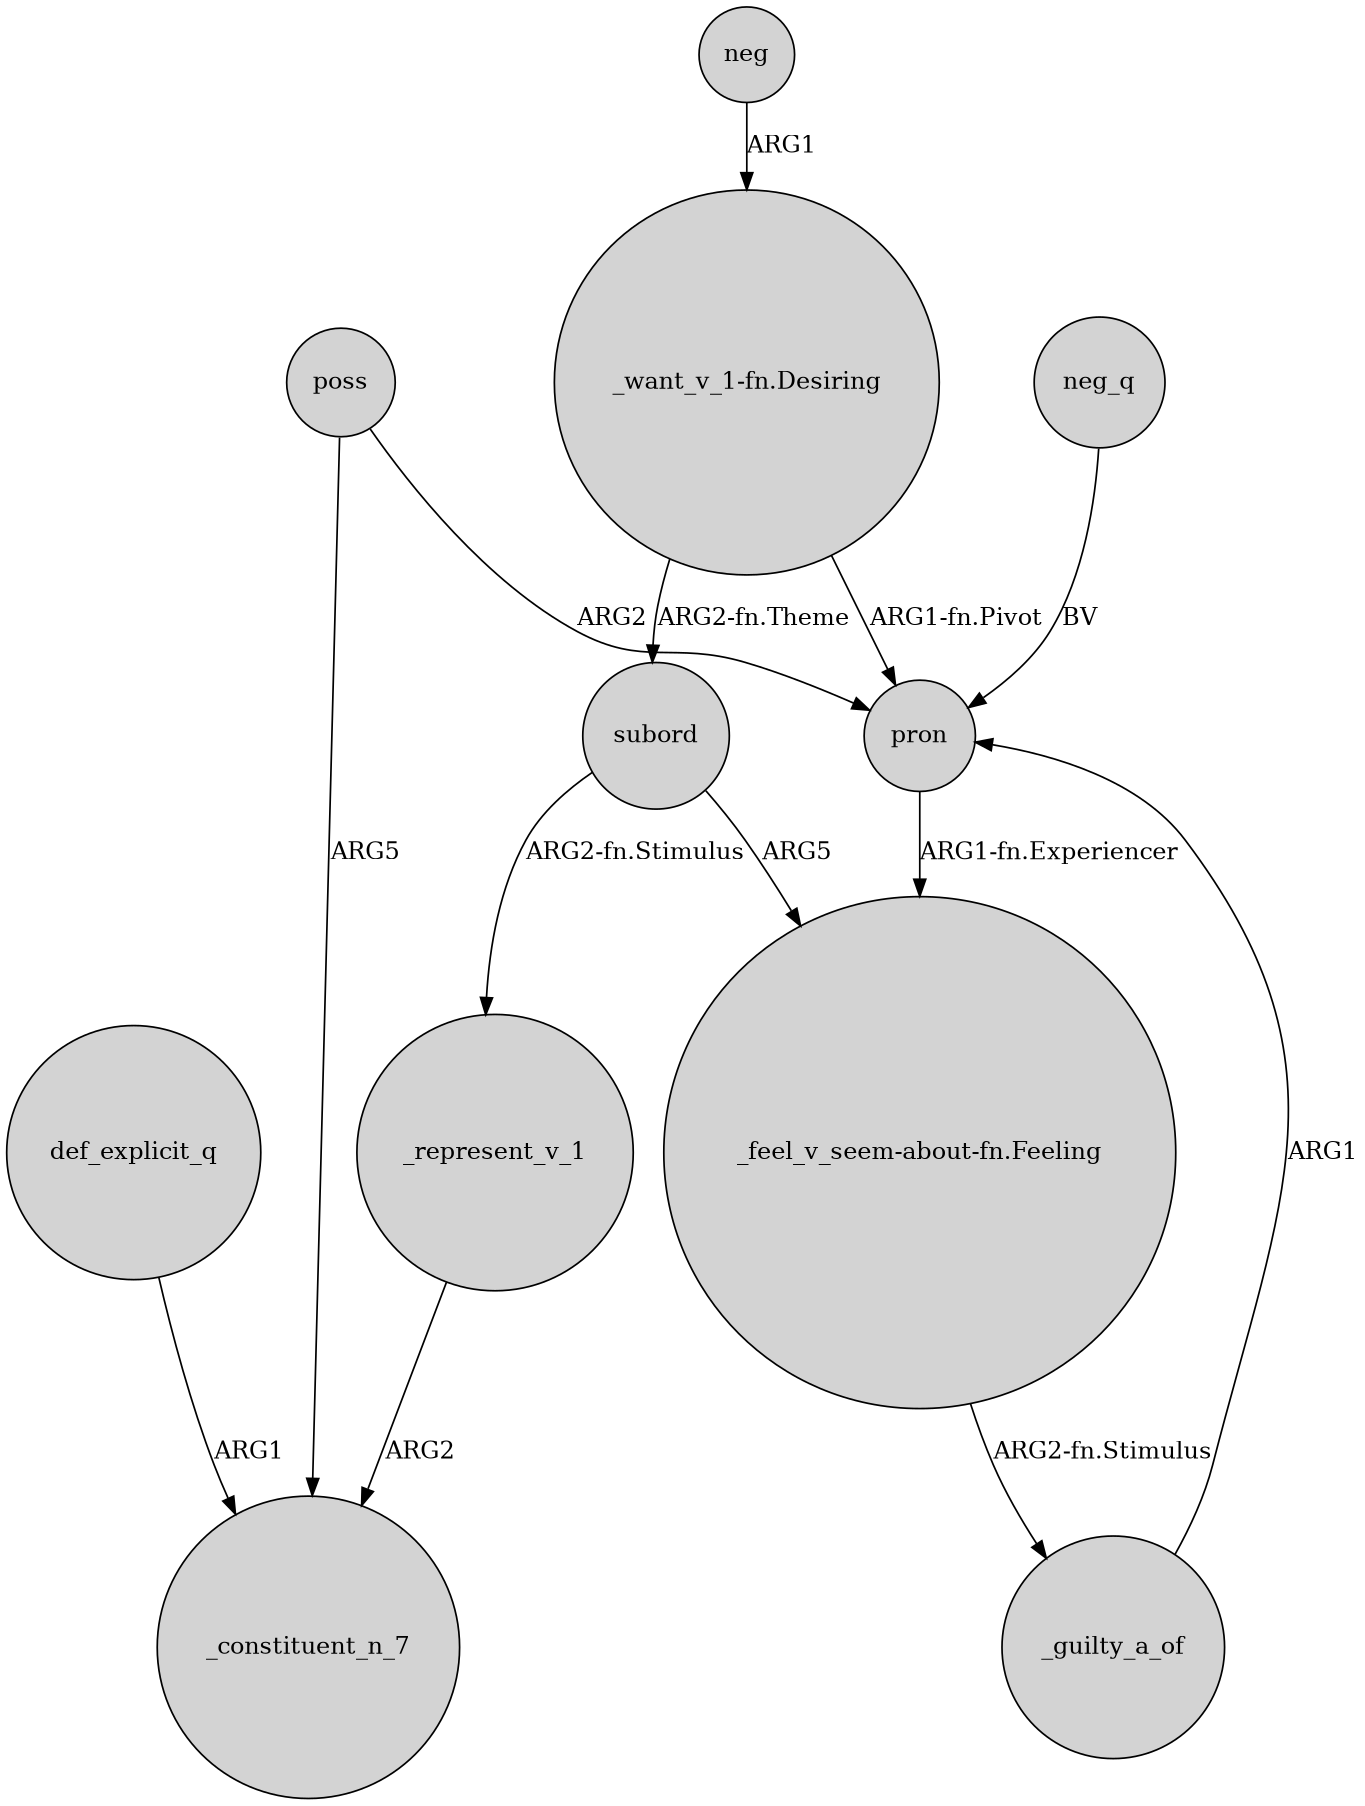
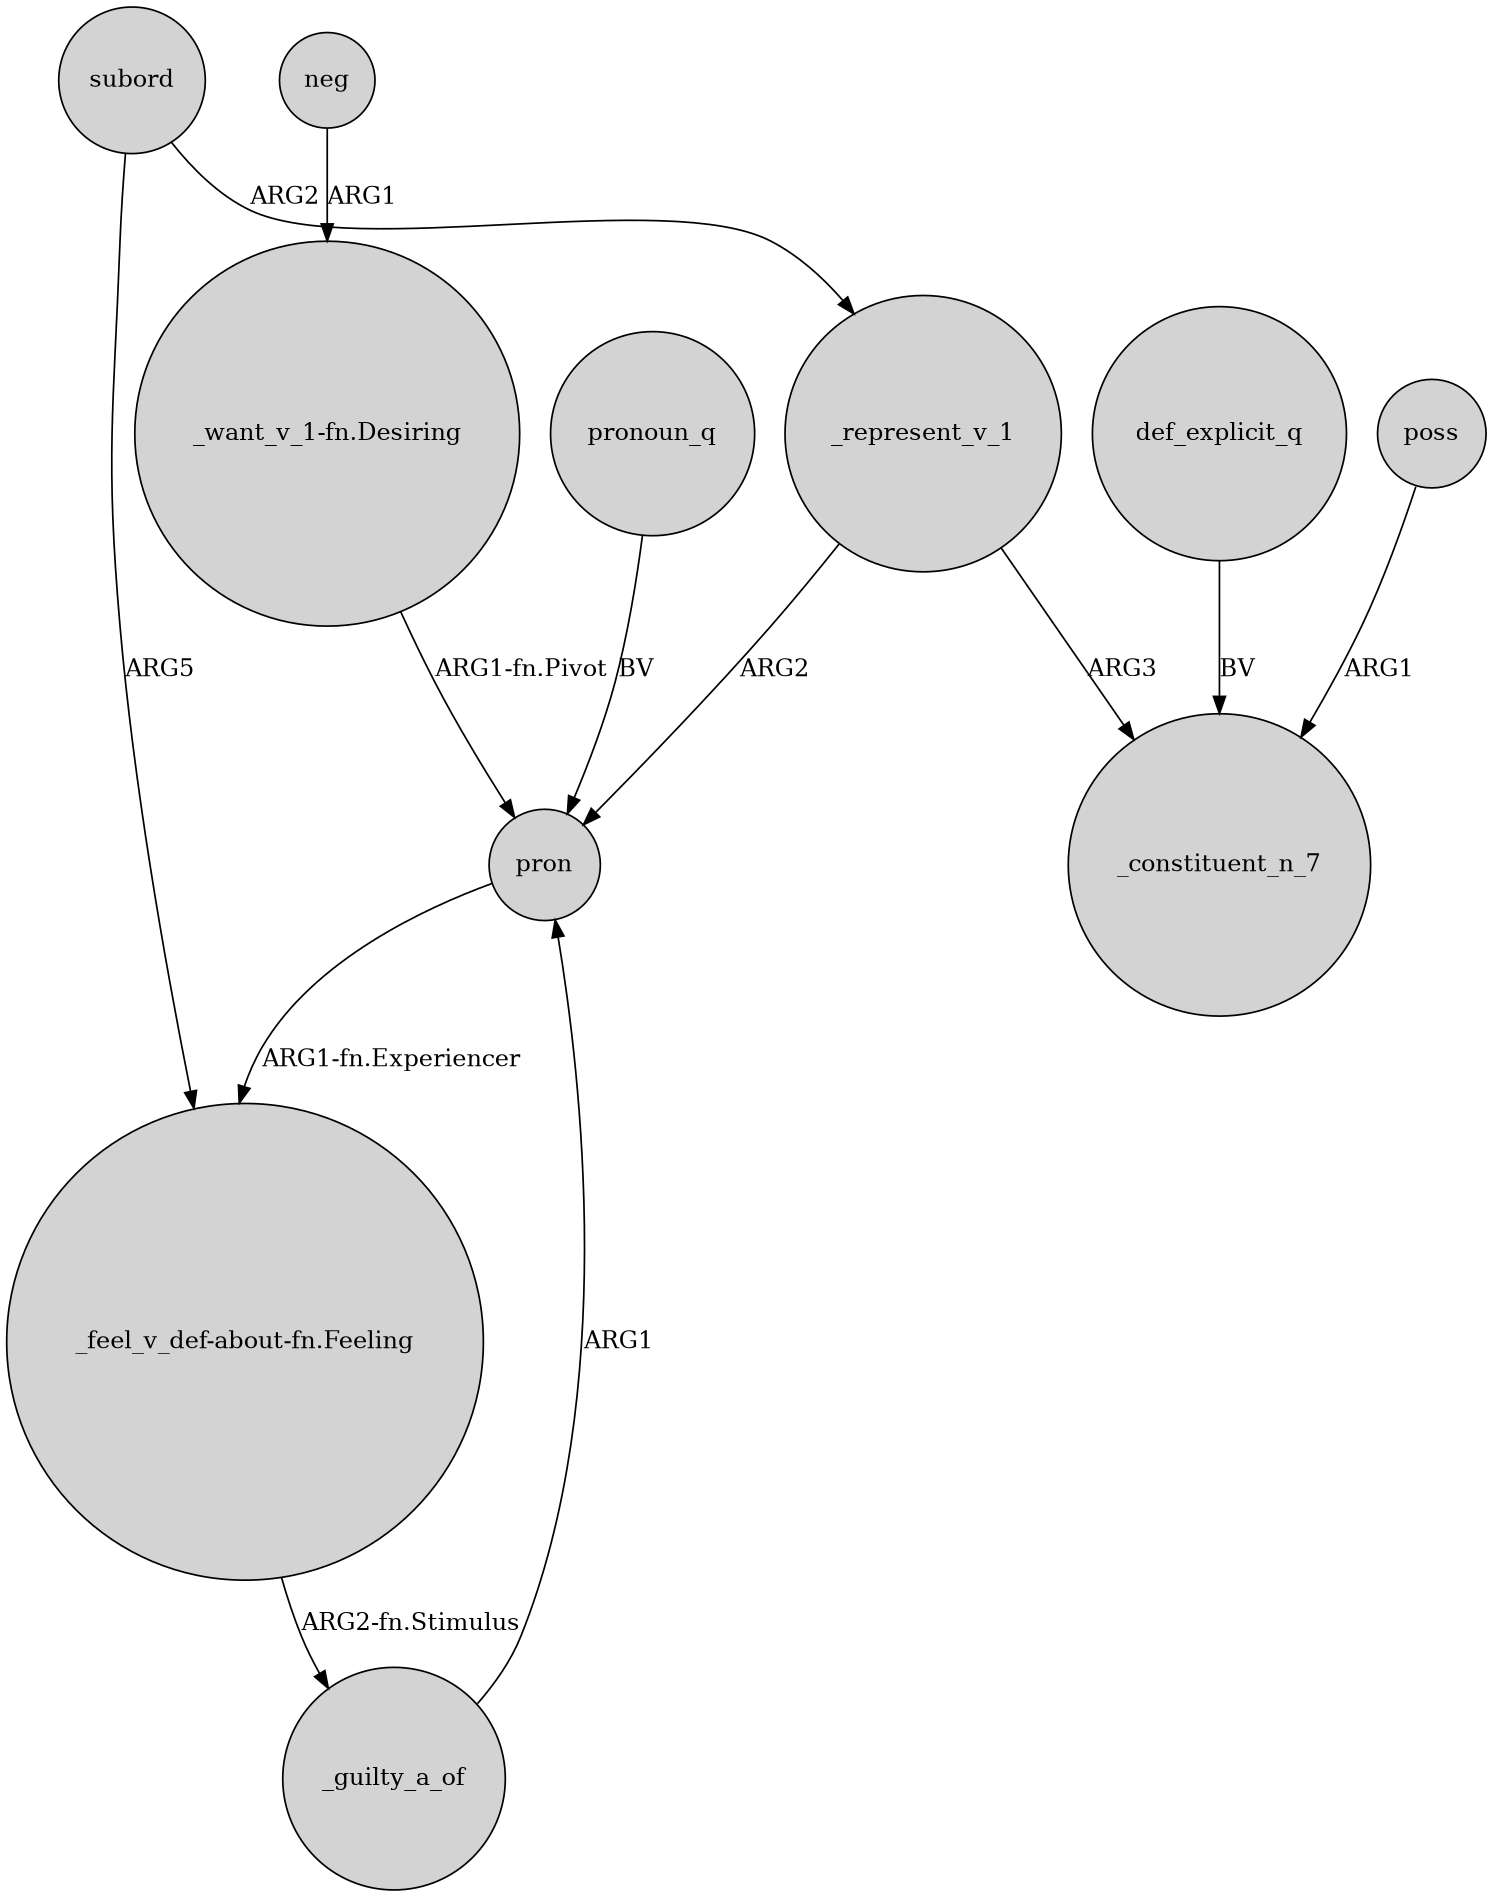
  digraph {
    node [shape=circle style=filled]
    "_want_v_1-fn.Desiring"
    pron
    subord
-   "_feel_v_seem-about-fn.Feeling"
+   "_feel_v_seem-about-fn.Feeling" [label="_feel_v_def-about-fn.Feeling"]
    _represent_v_1
    n6 [label=_constituent_n_7]
    def_explicit_q
    _guilty_a_of
    poss
    neg
-   pronoun_q [label=neg_q]
+   pronoun_q
    "_want_v_1-fn.Desiring" -> pron [label="ARG1-fn.Pivot"]
-   "_want_v_1-fn.Desiring" -> subord [label="ARG2-fn.Theme"]
    pron -> "_feel_v_seem-about-fn.Feeling" [label="ARG1-fn.Experiencer"]
    subord -> "_feel_v_seem-about-fn.Feeling" [label=ARG5]
-   subord -> _represent_v_1 [label="ARG2-fn.Stimulus"]
+   subord -> _represent_v_1 [label=ARG2]
    "_feel_v_seem-about-fn.Feeling" -> _guilty_a_of [label="ARG2-fn.Stimulus"]
-   _represent_v_1 -> n6 [label=ARG2]
-   def_explicit_q -> n6 [label=ARG1]
+   _represent_v_1 -> n6 [label=ARG3]
+   def_explicit_q -> n6 [label=BV]
    _guilty_a_of -> pron [label=ARG1]
-   poss -> pron [label=ARG2]
-   poss -> n6 [label=ARG5]
+   _represent_v_1 -> pron [label=ARG2]
+   poss -> n6 [label=ARG1]
    neg -> "_want_v_1-fn.Desiring" [label=ARG1]
    pronoun_q -> pron [label=BV]
  }
